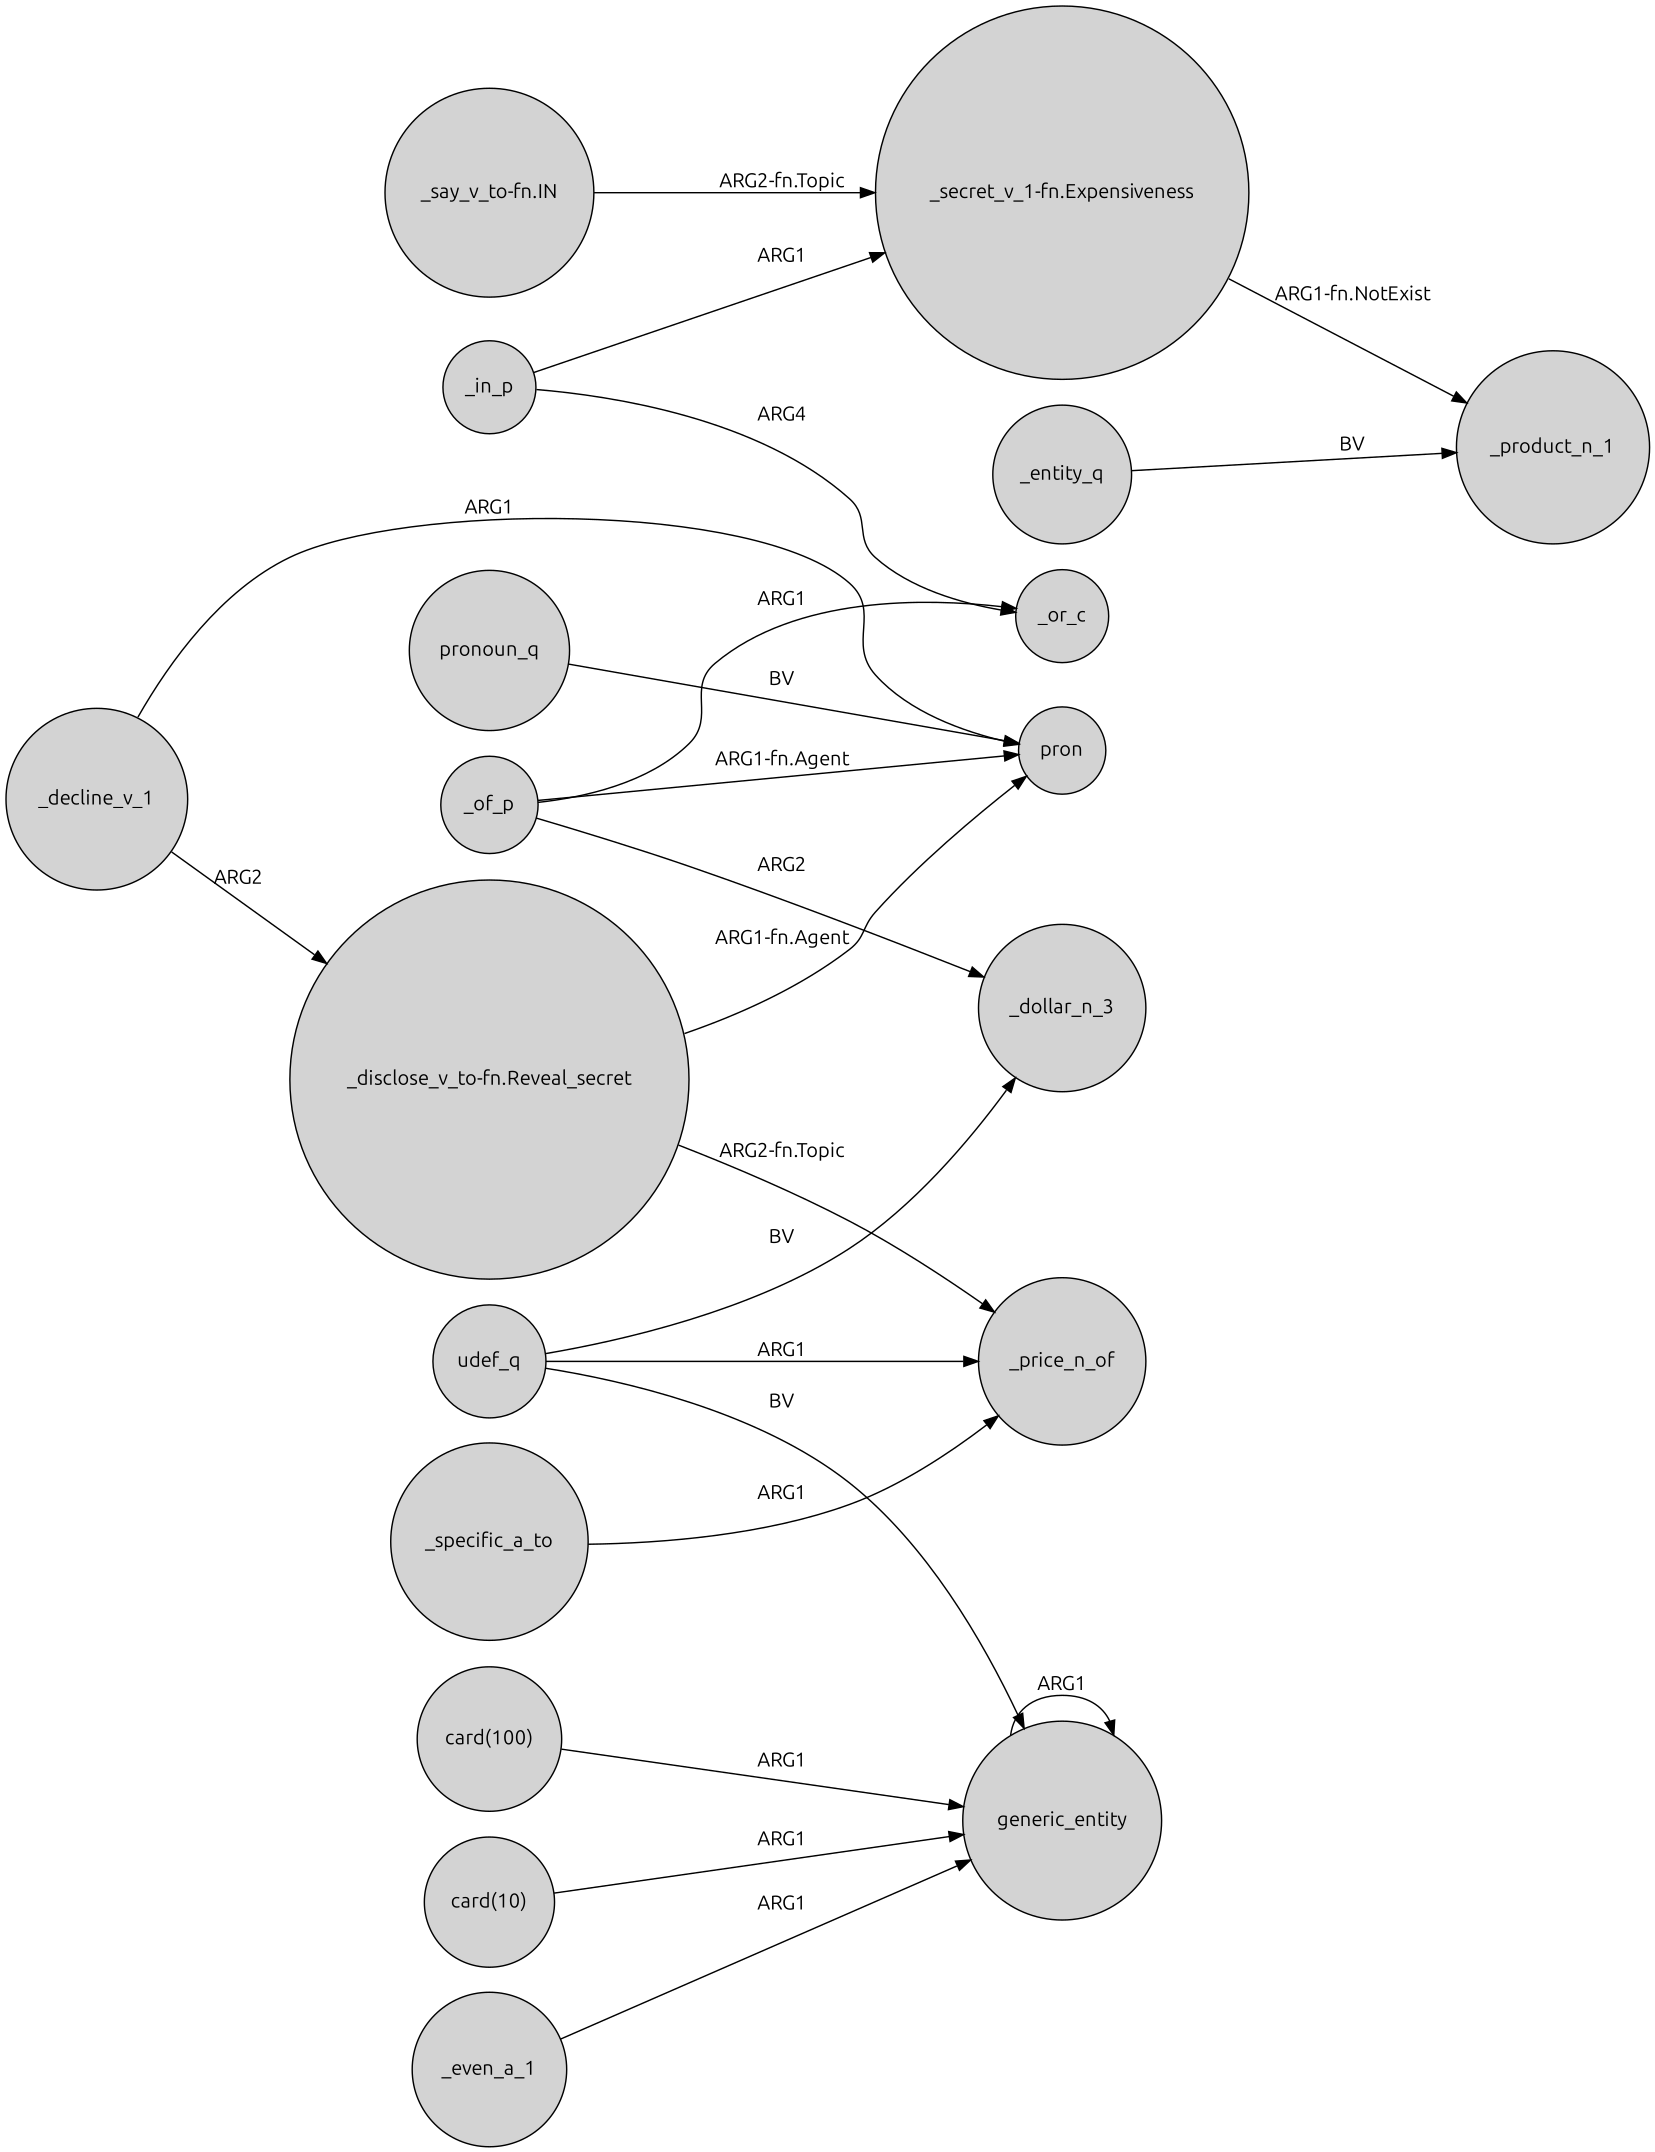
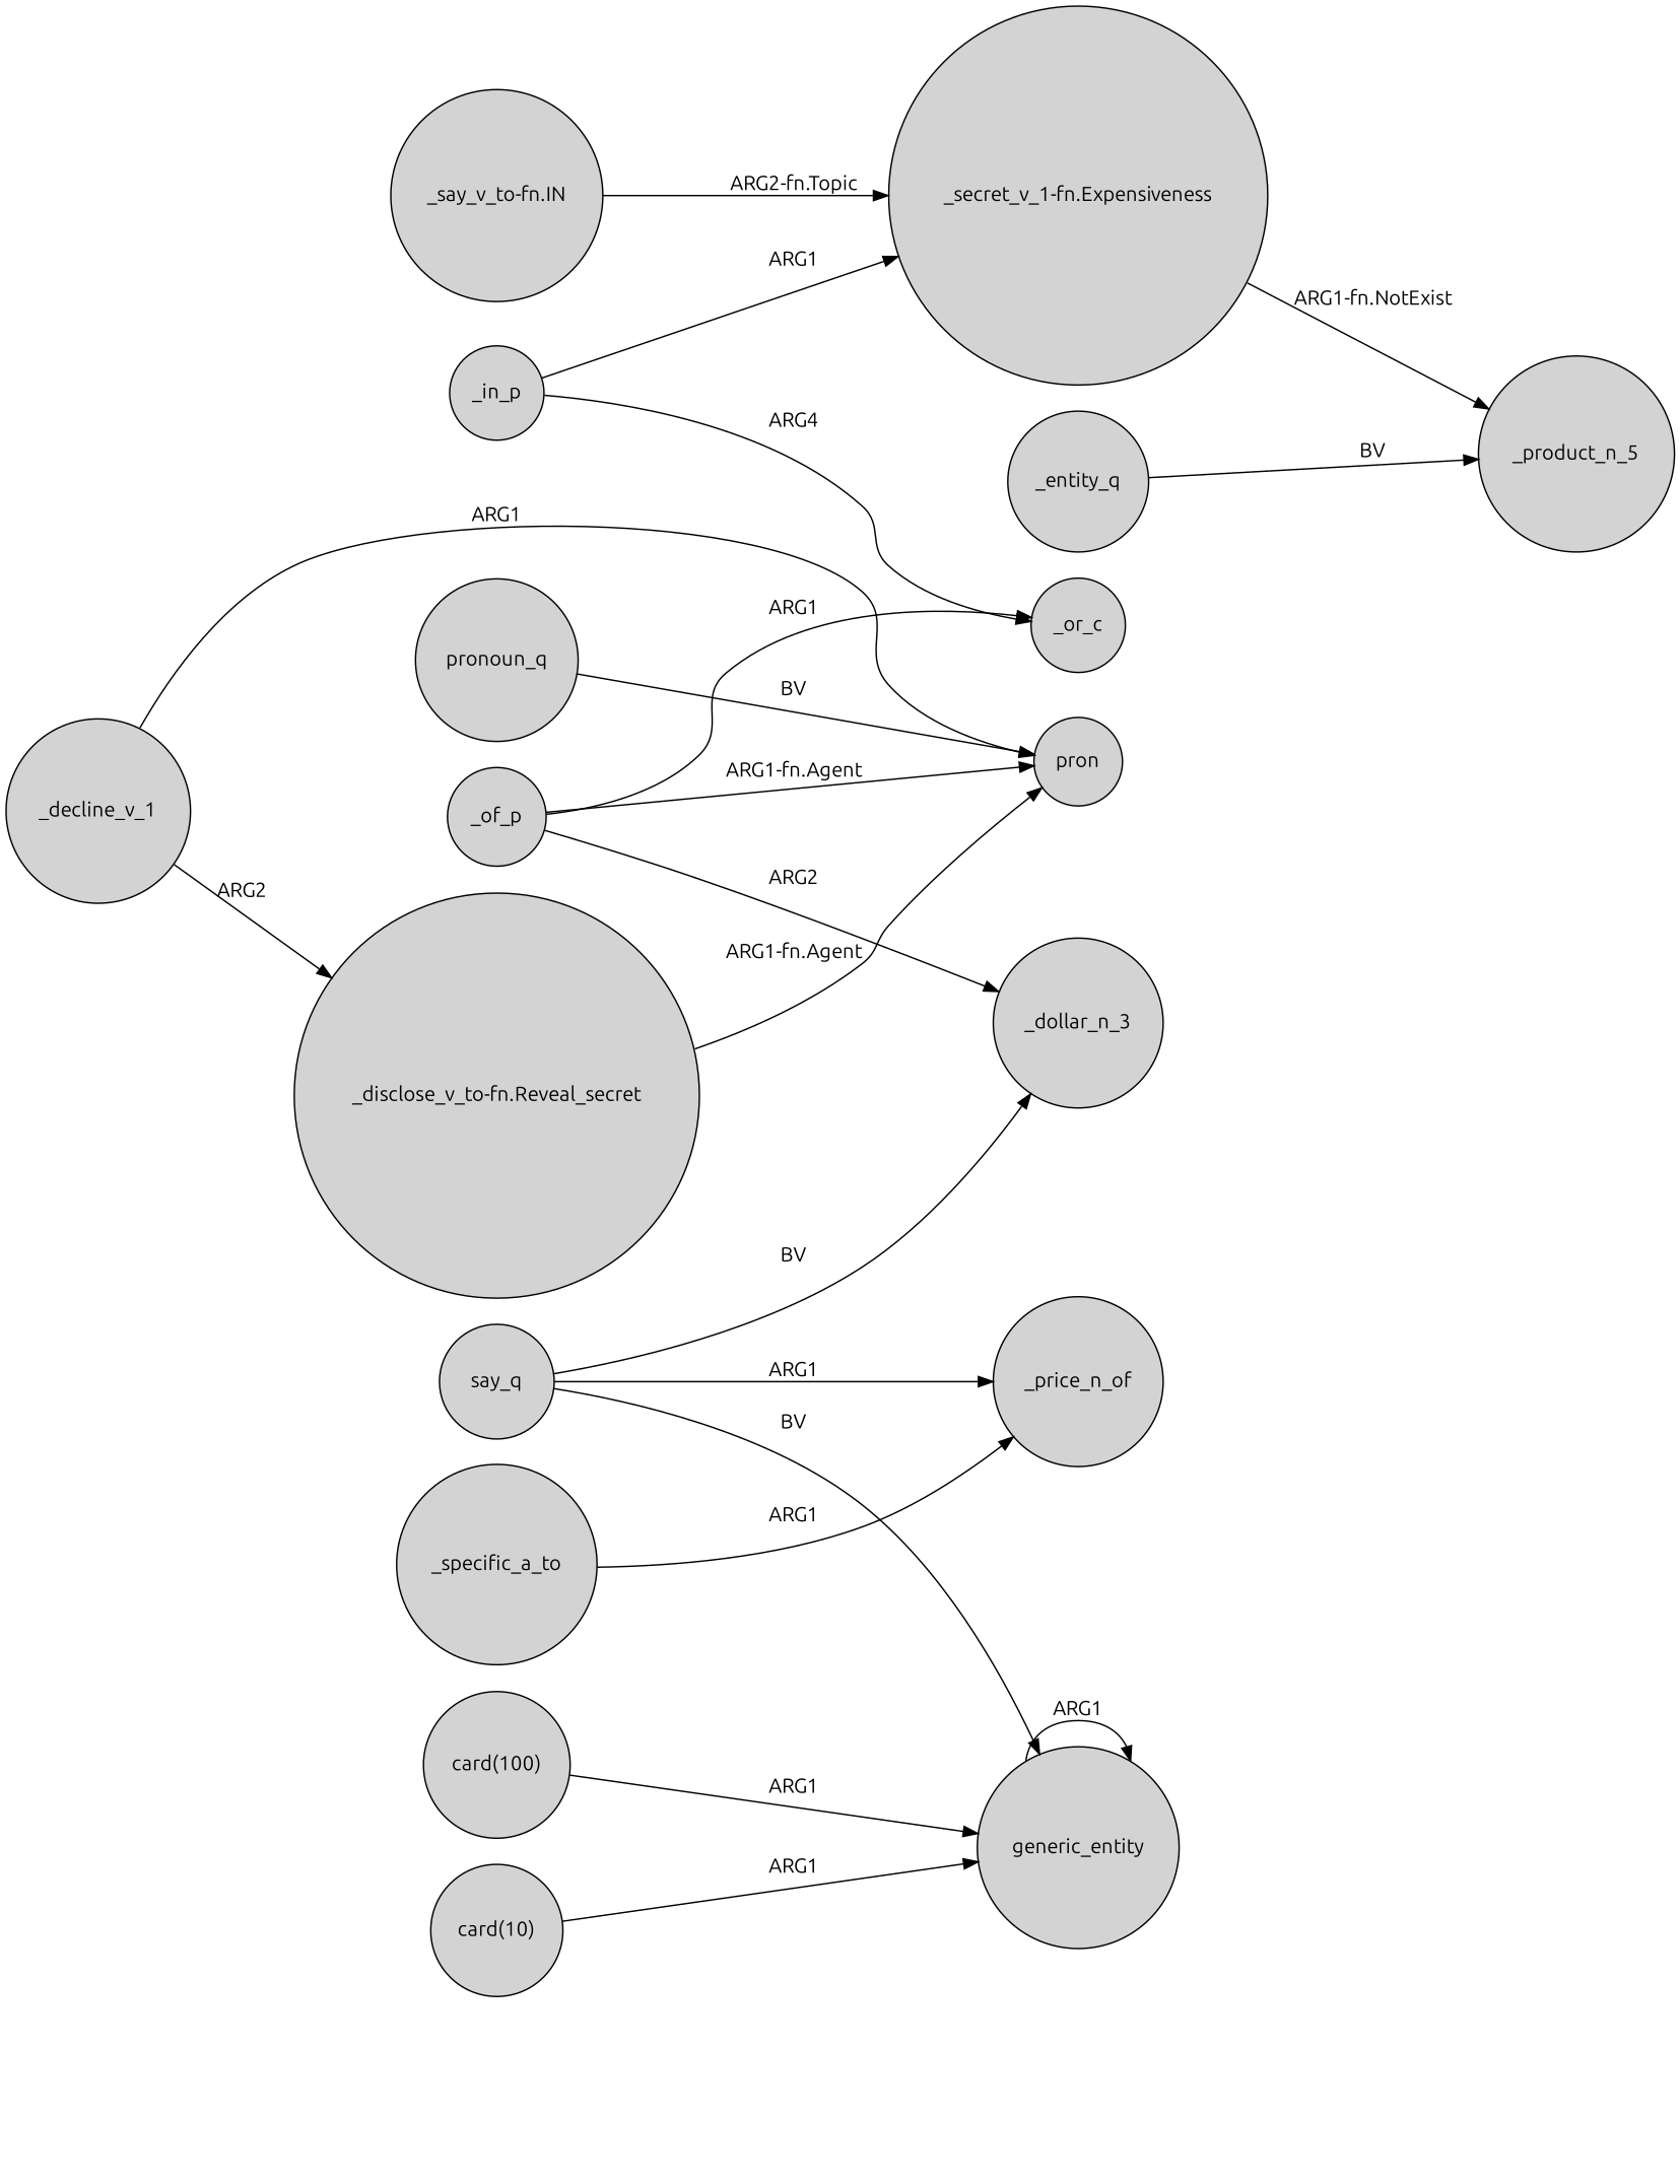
  digraph {
    fontname=Ubuntu
    rankdir=LR
    node [fontname=Ubuntu shape=circle style=filled]
    edge [fontname=Ubuntu]
    n1 [label="_secret_v_1-fn.Expensiveness"]
    "_say_v_to-fn.IN"
-   _product_n_1
+   _product_n_1 [label=_product_n_5]
    _decline_v_1
    pron
    "_disclose_v_to-fn.Reveal_secret"
    _price_n_of
-   udef_q
+   udef_q [label=say_q]
    generic_entity
    n10 [label=_dollar_n_3]
    _specific_a_to
    "card(100)"
    "card(10)"
-   _even_a_1
    _in_p
    _or_c
    _of_p
    pronoun_q
    n19 [label=_entity_q]
    n1 -> _product_n_1 [label="ARG1-fn.NotExist"]
    "_say_v_to-fn.IN" -> n1 [label="ARG2-fn.Topic"]
    _decline_v_1 -> pron [label=ARG1]
    _decline_v_1 -> "_disclose_v_to-fn.Reveal_secret" [label=ARG2]
    "_disclose_v_to-fn.Reveal_secret" -> pron [label="ARG1-fn.Agent"]
-   "_disclose_v_to-fn.Reveal_secret" -> _price_n_of [label="ARG2-fn.Topic"]
    udef_q -> _price_n_of [label=ARG1]
    udef_q -> generic_entity [label=BV]
    udef_q -> n10 [label=BV]
    generic_entity -> generic_entity [label=ARG1]
    _specific_a_to -> _price_n_of [label=ARG1]
    "card(100)" -> generic_entity [label=ARG1]
    "card(10)" -> generic_entity [label=ARG1]
-   _even_a_1 -> generic_entity [label=ARG1]
    _in_p -> n1 [label=ARG1]
    _in_p -> _or_c [label=ARG4]
    _of_p -> pron [label="ARG1-fn.Agent"]
    _of_p -> n10 [label=ARG2]
    _of_p -> _or_c [label=ARG1]
    pronoun_q -> pron [label=BV]
    n19 -> _product_n_1 [label=BV]
  }
